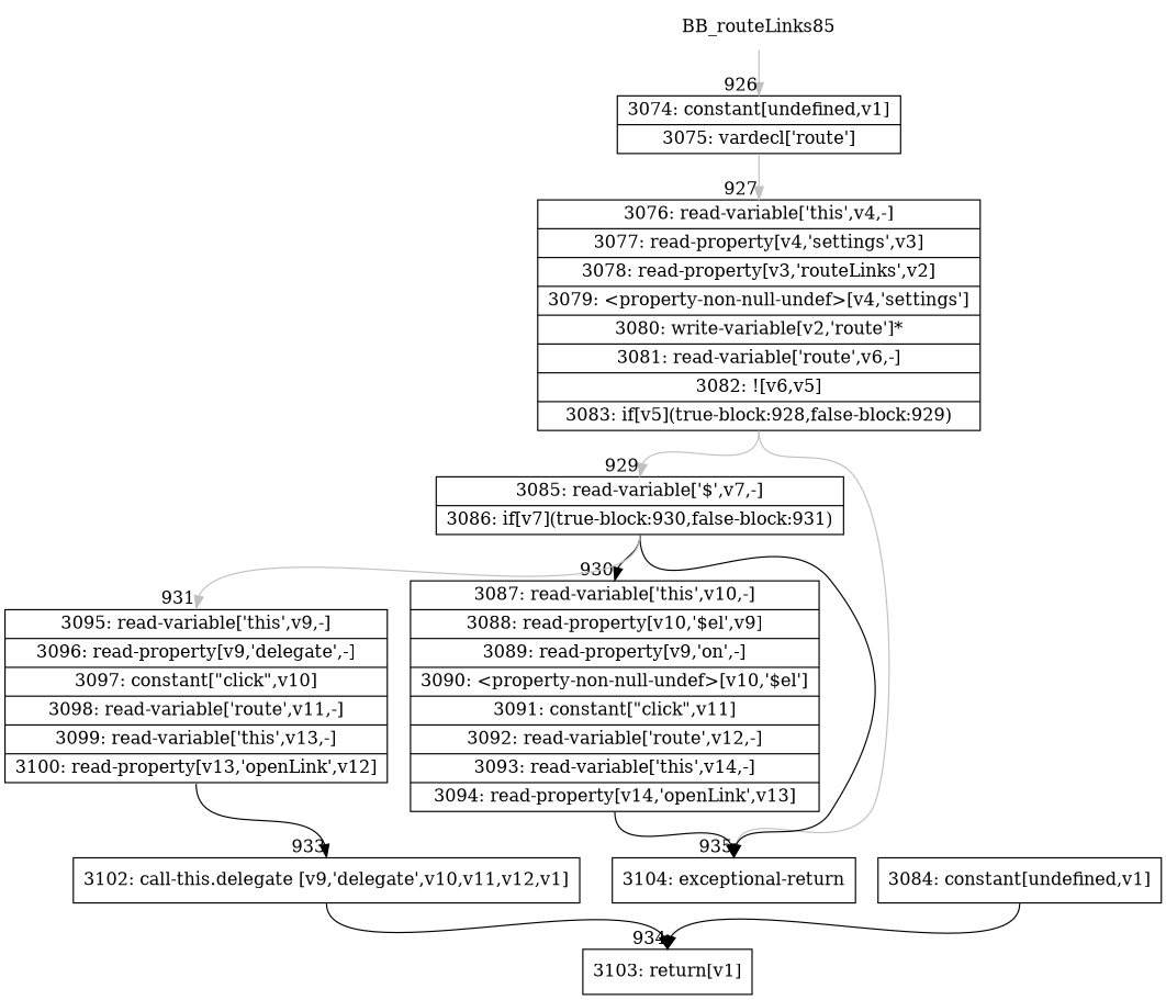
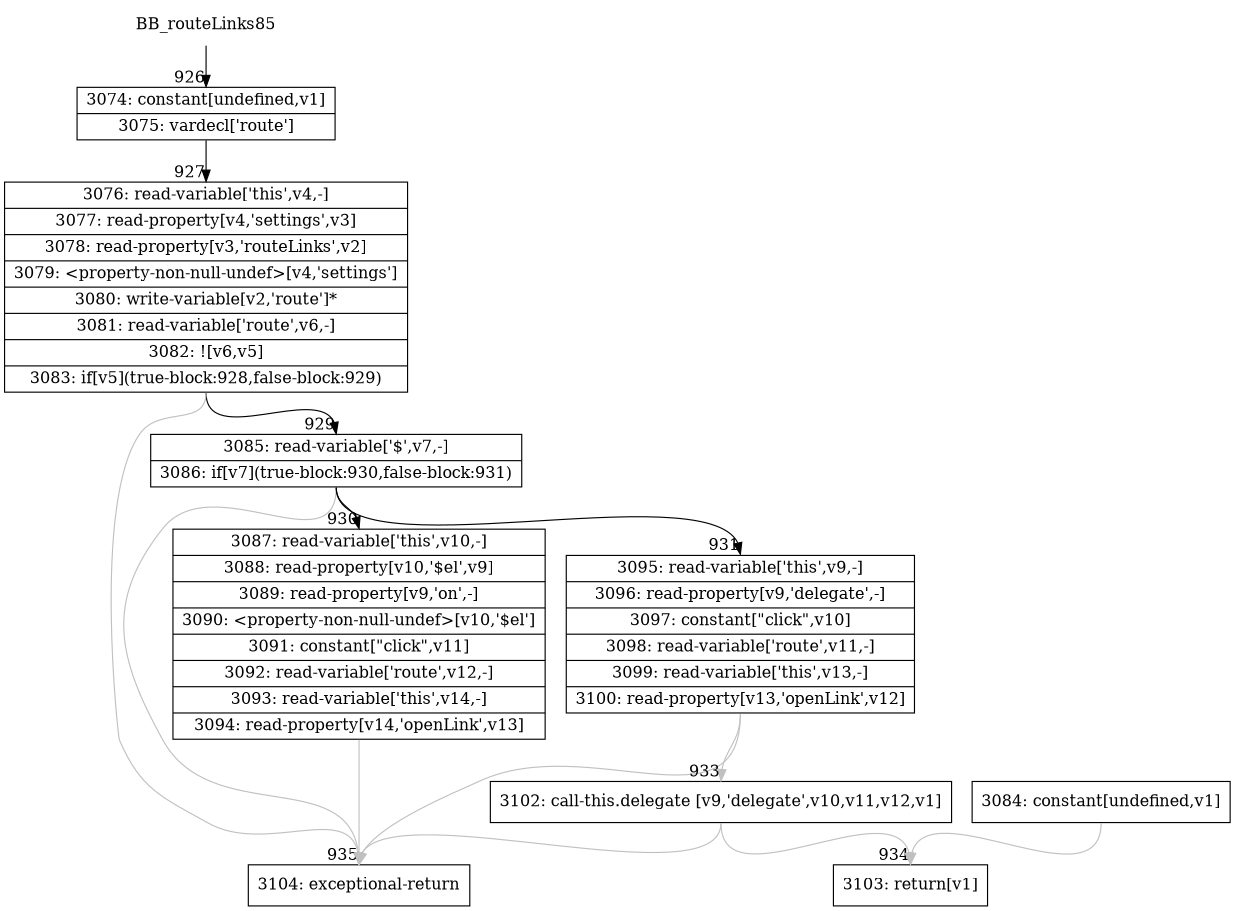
  digraph {
    rankdir=TD
    node [shape=record]
    edge [headport=n tailport=s]
    n1 [label=BB_routeLinks85 shape=none]
    n2 [label="{3074: constant[undefined,v1]|3075: vardecl['route']}"]
    n3 [label="{3076: read-variable['this',v4,-]|3077: read-property[v4,'settings',v3]|3078: read-property[v3,'routeLinks',v2]|3079: \<property-non-null-undef\>[v4,'settings']|3080: write-variable[v2,'route']*|3081: read-variable['route',v6,-]|3082: ![v6,v5]|3083: if[v5](true-block:928,false-block:929)}"]
    n4 [label="{3085: read-variable['$',v7,-]|3086: if[v7](true-block:930,false-block:931)}"]
    n5 [label="{3104: exceptional-return}"]
    n6 [label="{3084: constant[undefined,v1]}"]
    n7 [label="{3103: return[v1]}"]
    n8 [label="{3087: read-variable['this',v10,-]|3088: read-property[v10,'$el',v9]|3089: read-property[v9,'on',-]|3090: \<property-non-null-undef\>[v10,'$el']|3091: constant[\"click\",v11]|3092: read-variable['route',v12,-]|3093: read-variable['this',v14,-]|3094: read-property[v14,'openLink',v13]}"]
    n9 [label="{3095: read-variable['this',v9,-]|3096: read-property[v9,'delegate',-]|3097: constant[\"click\",v10]|3098: read-variable['route',v11,-]|3099: read-variable['this',v13,-]|3100: read-property[v13,'openLink',v12]}"]
    n10 [label="{3102: call-this.delegate [v9,'delegate',v10,v11,v12,v1]}"]
-   n1 -> n2 [headlabel="    926" color=gray]
-   n2 -> n3 [headlabel="      927" color=gray]
-   n3 -> n4 [headlabel="      929" color=gray]
+   n1 -> n2 [headlabel="    926"]
+   n2 -> n3 [headlabel="      927"]
+   n3 -> n4 [headlabel="      929"]
    n3 -> n5 [color=gray headlabel="      935"]
-   n4 -> n5 [color=black]
+   n4 -> n5 [color=gray]
    n4 -> n8 [headlabel="      930"]
-   n4 -> n9 [headlabel="      931" color=gray]
-   n6 -> n7 [headlabel="      934"]
-   n8 -> n5 [color=black]
-   n9 -> n10 [headlabel="      933"]
-   n10 -> n7
+   n4 -> n9 [headlabel="      931"]
+   n6 -> n7 [headlabel="      934" color=gray]
+   n8 -> n5 [color=gray]
+   n9 -> n5 [color=gray]
+   n9 -> n10 [headlabel="      933" color=gray]
+   n10 -> n5 [color=gray]
+   n10 -> n7 [color=gray]
  }
